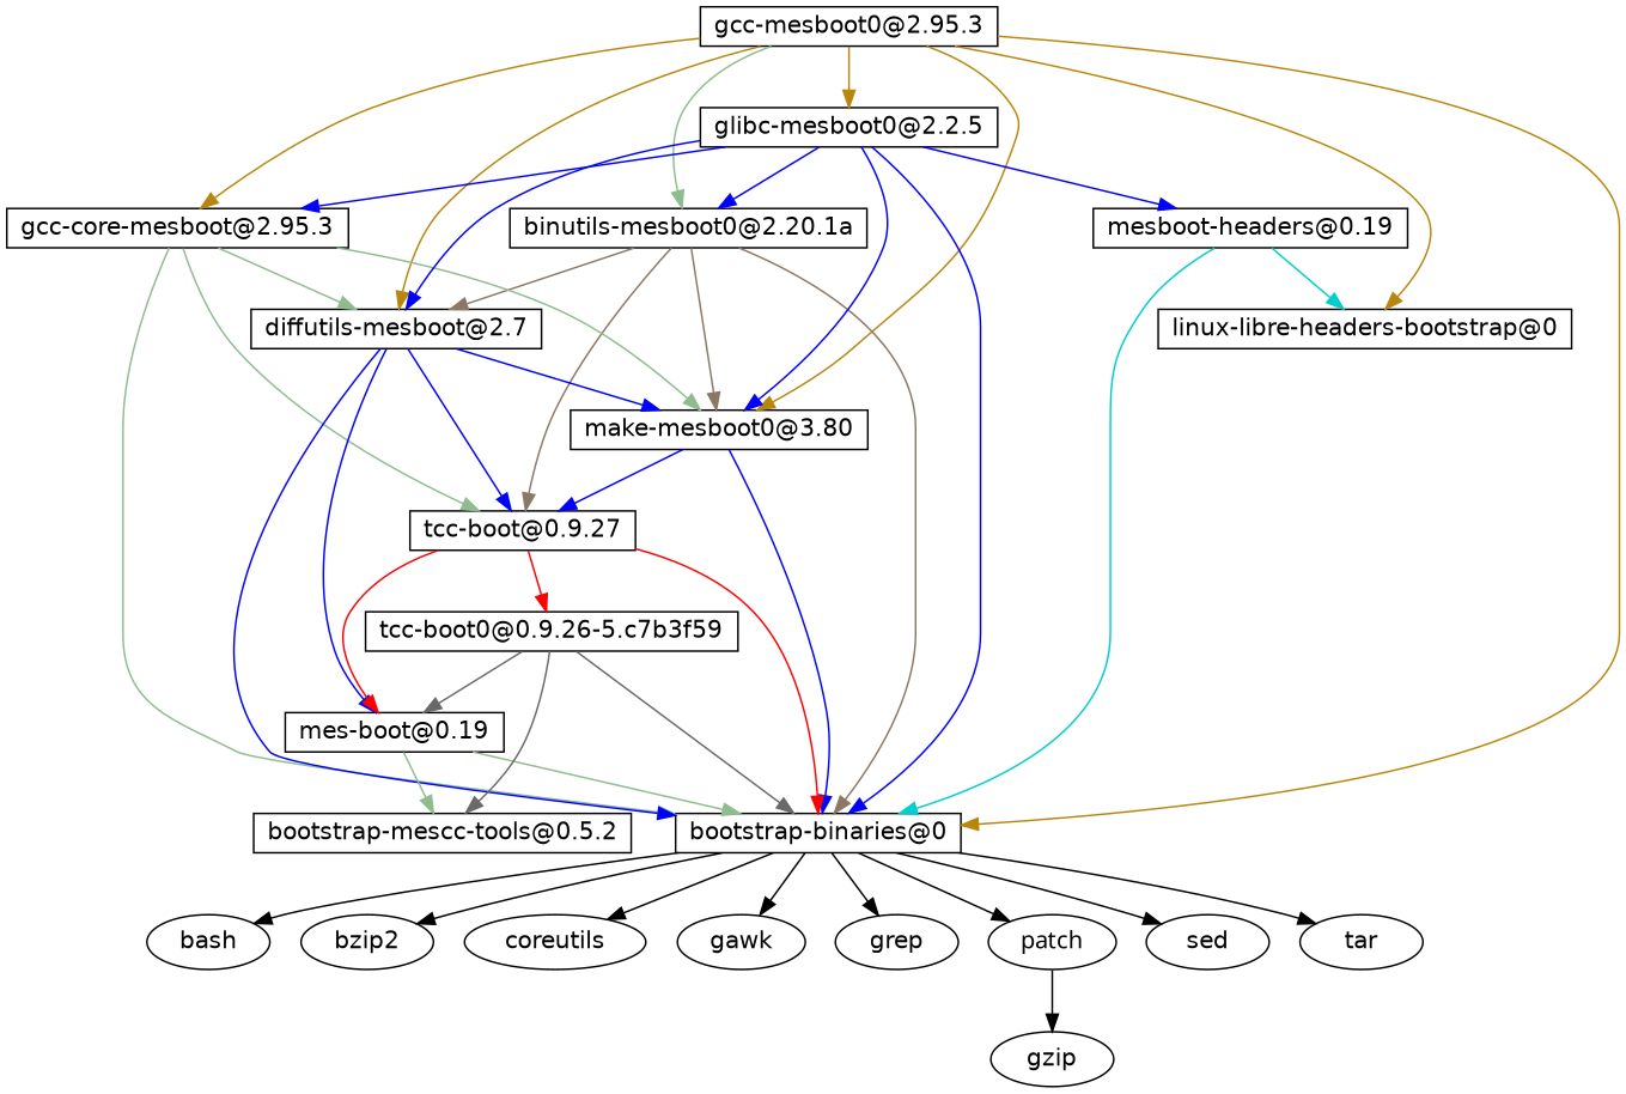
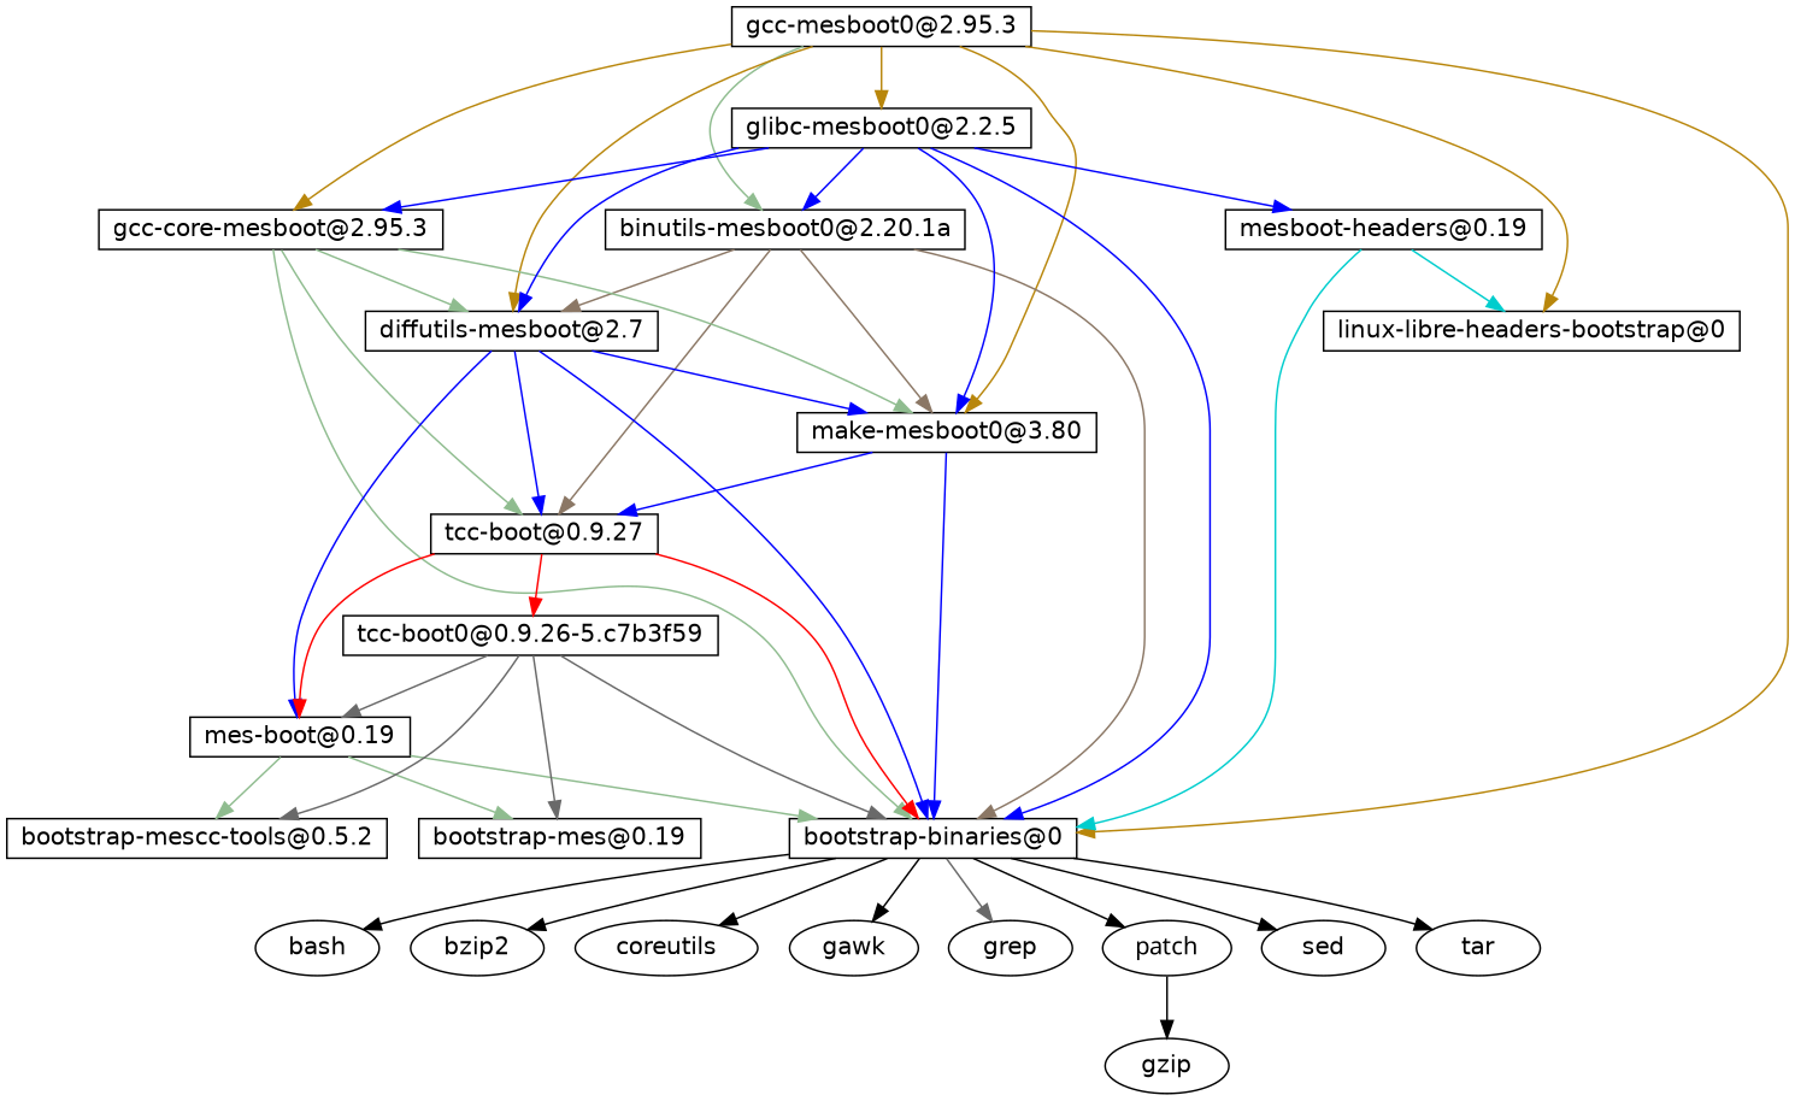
  digraph {
    node [fontname=Helvetica shape=box]
    edge [color=blue]
    n1 [height=0.25 label="gcc-mesboot0@2.95.3" width=1]
    n2 [height=0.25 label="binutils-mesboot0@2.20.1a" width=1]
    n3 [height=0.25 label="gcc-core-mesboot@2.95.3" width=1]
    n4 [height=0.25 label="glibc-mesboot0@2.2.5" width=1]
    n5 [height=0.25 label="bootstrap-binaries@0" width=1]
    n6 [height=0.25 label="diffutils-mesboot@2.7" width=1]
    n7 [height=0.25 label="linux-libre-headers-bootstrap@0" width=1]
    n8 [height=0.25 label="make-mesboot0@3.80" width=1]
    n9 [height=0.25 label="tcc-boot@0.9.27" width=1]
    n10 [height=0.25 label="mesboot-headers@0.19" width=1]
    bash [height=0.25 width=1 shape=""]
    bzip2 [height=0.25 width=1 shape=""]
    coreutils [height=0.25 width=1 shape=""]
    gawk [height=0.25 width=1 shape=""]
    grep [height=0.25 width=1 shape=""]
    patch [fontname=Helevtica height=0.25 width=1 shape=""]
    sed [height=0.25 width=1 shape=""]
    tar [height=0.25 width=1 shape=""]
    n19 [height=0.25 label="mes-boot@0.19" width=1]
    n20 [height=0.25 label="tcc-boot0@0.9.26-5.c7b3f59" width=1]
    gzip [height=0.25 width=1 shape=""]
    n22 [height=0.25 label="bootstrap-mescc-tools@0.5.2" width=1]
+   n23 [height=0.25 label="bootstrap-mes@0.19" width=1]
    n1 -> n2 [color=darkseagreen height=0.25]
    n1 -> n3 [color=darkgoldenrod height=0.25]
    n1 -> n4 [color=darkgoldenrod height=0.25]
    n1 -> n5 [color=darkgoldenrod height=0.25]
    n1 -> n6 [color=darkgoldenrod height=0.25]
    n1 -> n7 [color=darkgoldenrod height=0.25]
    n1 -> n8 [color=darkgoldenrod height=0.25]
    n2 -> n5 [color=peachpuff4 height=0.25]
    n2 -> n6 [color=peachpuff4 height=0.25]
    n2 -> n8 [color=peachpuff4 height=0.25]
    n2 -> n9 [color=peachpuff4 height=0.25]
    n3 -> n5 [color=darkseagreen height=0.25]
    n3 -> n6 [color=darkseagreen height=0.25]
    n3 -> n8 [color=darkseagreen height=0.25]
    n3 -> n9 [color=darkseagreen height=0.25]
    n4 -> n2 [height=0.25]
    n4 -> n3 [height=0.25]
    n4 -> n5 [height=0.25]
    n4 -> n6 [height=0.25]
    n4 -> n8 [height=0.25]
    n4 -> n10 [height=0.25]
    n5 -> bash [height=0.25 color=""]
    n5 -> bzip2 [height=0.25 color=""]
    n5 -> coreutils [height=0.25 color=""]
    n5 -> gawk [height=0.25 color=""]
-   n5 -> grep [height=0.25 color=""]
+   n5 -> grep [height=0.25 color=dimgrey]
    n5 -> patch [height=0.25 color=""]
    n5 -> sed [height=0.25 color=""]
    n5 -> tar [height=0.25 color=""]
    n6 -> n5 [height=0.25]
    n6 -> n8 [height=0.25]
    n6 -> n9 [height=0.25]
    n6 -> n19 [height=0.25]
    n8 -> n5 [height=0.25]
    n8 -> n9 [height=0.25]
    n9 -> n5 [color=red height=0.25]
    n9 -> n19 [color=red height=0.25]
    n9 -> n20 [color=red height=0.25]
    n10 -> n5 [color=cyan3 height=0.25]
    n10 -> n7 [color=cyan3 height=0.25]
    patch -> gzip [height=0.25 color=""]
    n19 -> n5 [color=darkseagreen height=0.25]
    n19 -> n22 [color=darkseagreen height=0.25]
+   n19 -> n23 [color=darkseagreen height=0.25]
    n20 -> n5 [color=dimgrey height=0.25]
    n20 -> n19 [color=dimgrey height=0.25]
    n20 -> n22 [color=dimgrey height=0.25]
+   n20 -> n23 [color=dimgrey height=0.25]
  }
